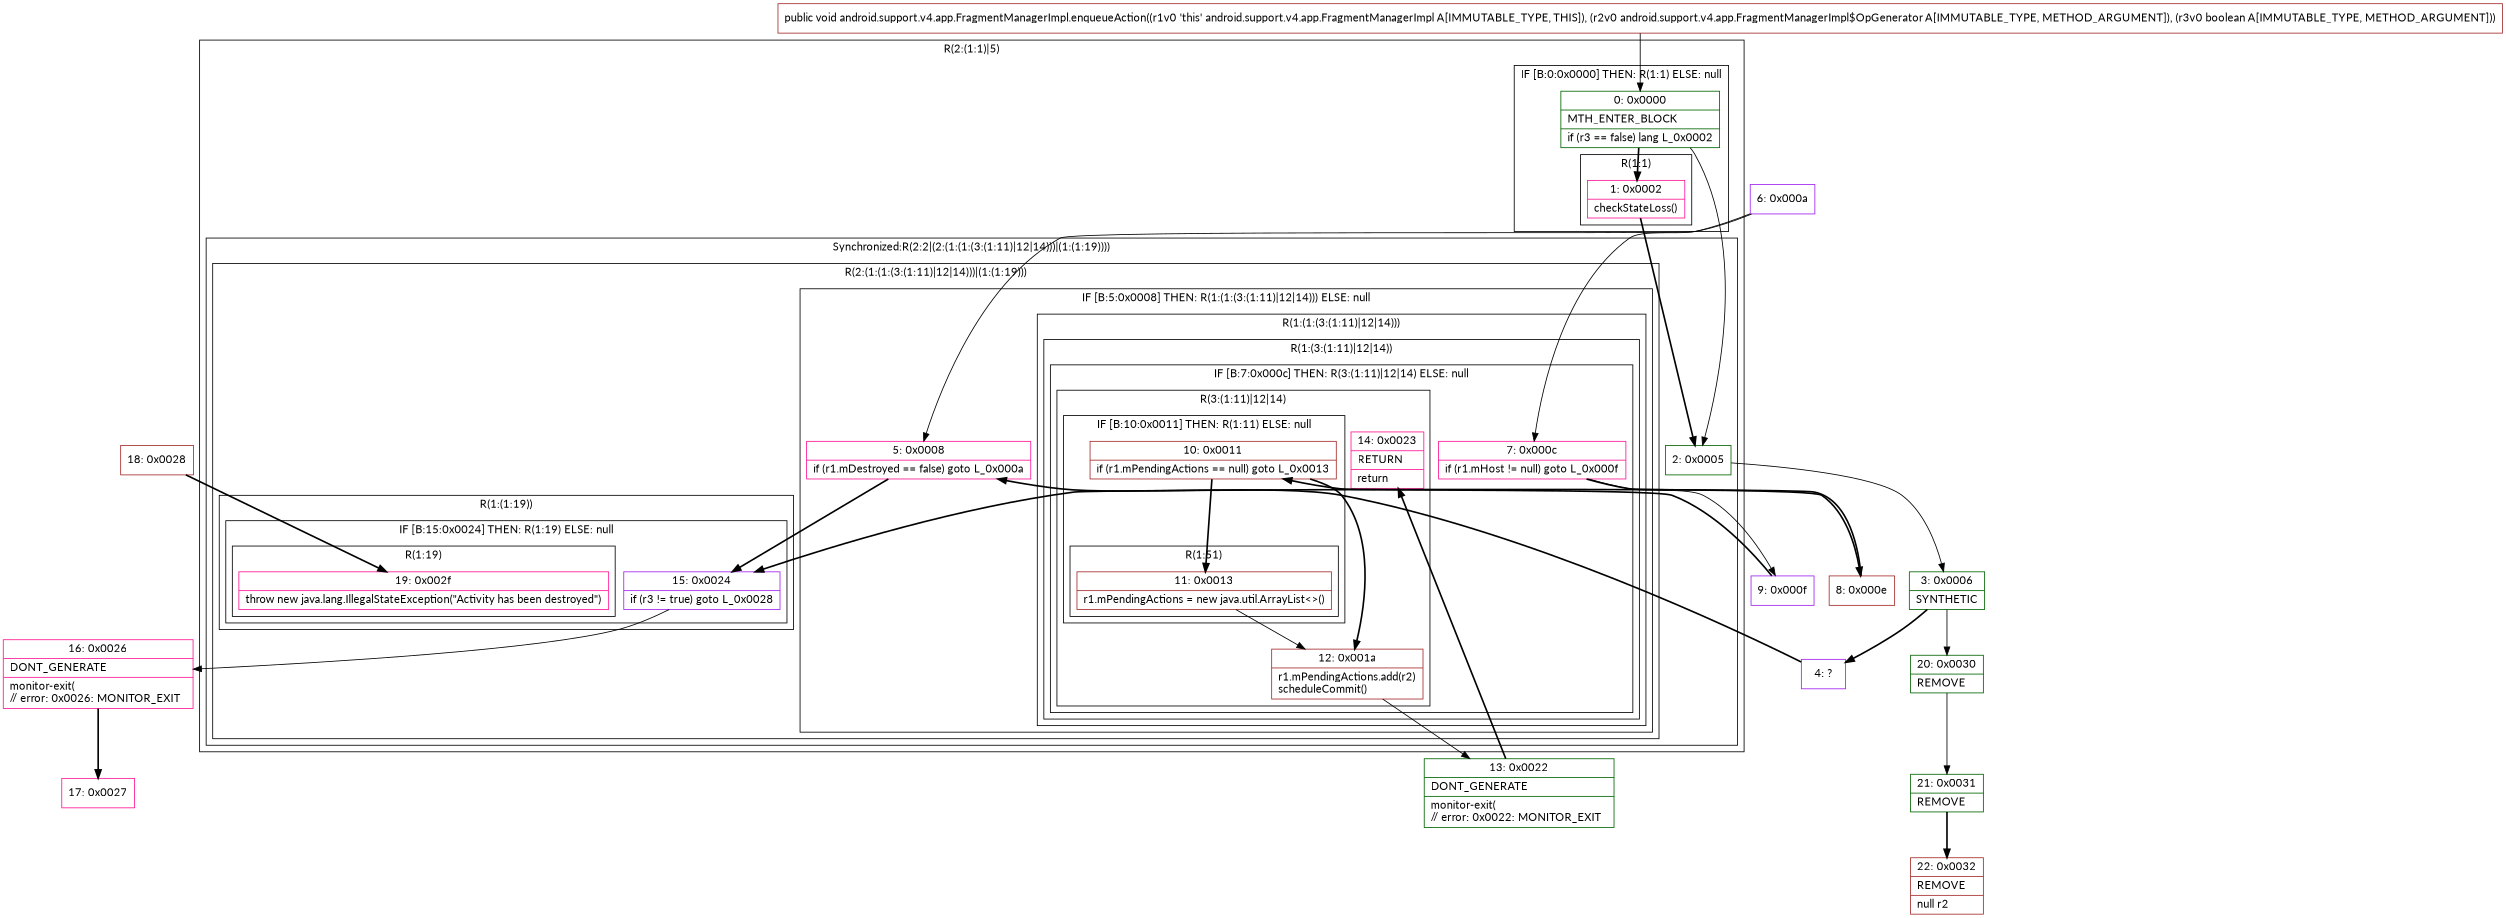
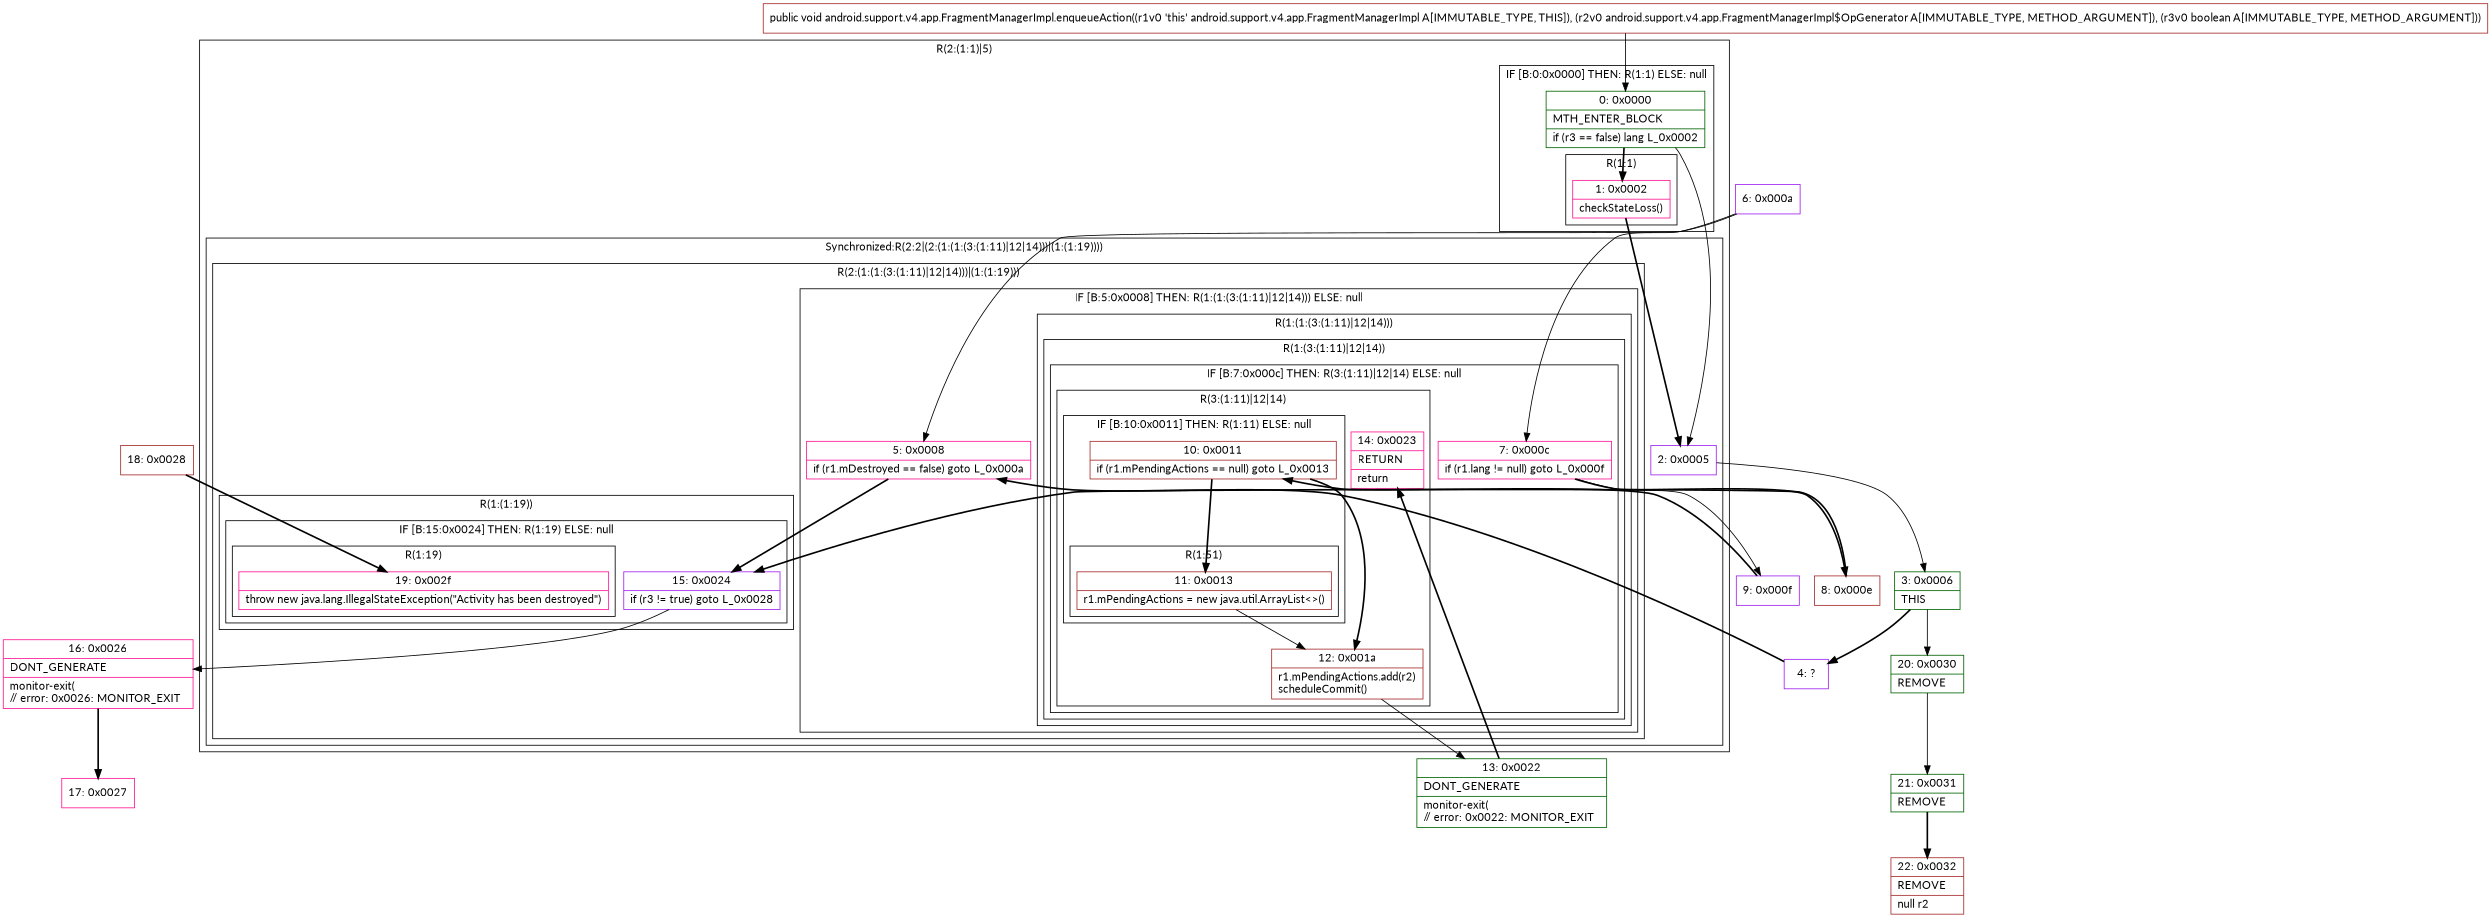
  digraph {
    fontname=Lato
    node [color=deeppink fontname=Lato shape=record]
    edge [fontname=Lato style=bold]
    n1 [label="{1\:\ 0x0002|checkStateLoss()\l}"]
    n2 [color=darkgreen label="{0\:\ 0x0000|MTH_ENTER_BLOCK\l|if (r3 == false) lang L_0x0002\l}"]
    n3 [color=brown label="{11\:\ 0x0013|r1.mPendingActions = new java.util.ArrayList\<\>()\l}"]
    n4 [color=brown label="{10\:\ 0x0011|if (r1.mPendingActions == null) goto L_0x0013\l}"]
    n5 [color=brown label="{12\:\ 0x001a|r1.mPendingActions.add(r2)\lscheduleCommit()\l}"]
    n6 [label="{14\:\ 0x0023|RETURN\l|return\l}"]
-   n7 [label="{7\:\ 0x000c|if (r1.mHost != null) goto L_0x000f\l}"]
+   n7 [label="{7\:\ 0x000c|if (r1.lang != null) goto L_0x000f\l}"]
    n8 [label="{5\:\ 0x0008|if (r1.mDestroyed == false) goto L_0x000a\l}"]
    n9 [label="{19\:\ 0x002f|throw new java.lang.IllegalStateException(\"Activity has been destroyed\")\l}"]
    n10 [color=purple label="{15\:\ 0x0024|if (r3 != true) goto L_0x0028\l}"]
-   n11 [color=darkgreen label="{2\:\ 0x0005}"]
+   n11 [color=purple label="{2\:\ 0x0005}"]
    n12 [color=darkgreen label="{13\:\ 0x0022|DONT_GENERATE\l|monitor\-exit(\l\/\/ error: 0x0022: MONITOR_EXIT  \l}"]
    n13 [color=brown label="{8\:\ 0x000e}"]
    n14 [color=purple label="{9\:\ 0x000f}"]
    n15 [label="{16\:\ 0x0026|DONT_GENERATE\l|monitor\-exit(\l\/\/ error: 0x0026: MONITOR_EXIT  \l}"]
-   n16 [color=darkgreen label="{3\:\ 0x0006|SYNTHETIC\l}"]
+   n16 [color=darkgreen label="{3\:\ 0x0006|THIS\l}"]
    n17 [color=purple label="{4\:\ ?}"]
    n18 [color=darkgreen label="{20\:\ 0x0030|REMOVE\l}"]
    n19 [color=purple label="{6\:\ 0x000a}"]
    n20 [label="{17\:\ 0x0027}"]
    n21 [color=brown label="{18\:\ 0x0028}"]
    n22 [color=darkgreen label="{21\:\ 0x0031|REMOVE\l}"]
    n23 [color=brown label="{22\:\ 0x0032|REMOVE\l|null r2\l}"]
    n24 [color=brown label="{public void android.support.v4.app.FragmentManagerImpl.enqueueAction((r1v0 'this' android.support.v4.app.FragmentManagerImpl A[IMMUTABLE_TYPE, THIS]), (r2v0 android.support.v4.app.FragmentManagerImpl$OpGenerator A[IMMUTABLE_TYPE, METHOD_ARGUMENT]), (r3v0 boolean A[IMMUTABLE_TYPE, METHOD_ARGUMENT])) }"]
    subgraph cluster_1 {
      label="R(2:(1:1)|5)"
      subgraph cluster_2 {
        label="IF [B:0:0x0000] THEN: R(1:1) ELSE: null"
        n2
        subgraph cluster_3 {
          label="R(1:1)"
          n1
        }
      }
      subgraph cluster_4 {
        label="Synchronized:R(2:2|(2:(1:(1:(3:(1:11)|12|14)))|(1:(1:19))))"
        n11
        subgraph cluster_5 {
          label="R(2:(1:(1:(3:(1:11)|12|14)))|(1:(1:19)))"
          subgraph cluster_6 {
            label="IF [B:5:0x0008] THEN: R(1:(1:(3:(1:11)|12|14))) ELSE: null"
            n8
            subgraph cluster_7 {
              label="R(1:(1:(3:(1:11)|12|14)))"
              subgraph cluster_8 {
                label="R(1:(3:(1:11)|12|14))"
                subgraph cluster_9 {
                  label="IF [B:7:0x000c] THEN: R(3:(1:11)|12|14) ELSE: null"
                  n7
                  subgraph cluster_10 {
                    label="R(3:(1:11)|12|14)"
                    n5
                    n6
                    subgraph cluster_11 {
                      label="IF [B:10:0x0011] THEN: R(1:11) ELSE: null"
                      n4
                      subgraph cluster_12 {
                        label="R(1:51)"
                        n3
                      }
                    }
                  }
                }
              }
            }
          }
          subgraph cluster_13 {
            label="R(1:(1:19))"
            subgraph cluster_14 {
              label="IF [B:15:0x0024] THEN: R(1:19) ELSE: null"
              n10
              subgraph cluster_15 {
                label="R(1:19)"
                n9
              }
            }
          }
        }
      }
    }
    n1 -> n11
    n2 -> n1
    n2 -> n11 [style=solid]
    n3 -> n5 [style=solid]
    n4 -> n3
    n4 -> n5
    n5 -> n12 [style=solid]
    n7 -> n13
    n7 -> n14 [style=solid]
    n8 -> n10
    n10 -> n15 [style=solid]
    n11 -> n16 [style=solid]
    n12 -> n6
    n13 -> n10
    n14 -> n4
    n15 -> n20
    n16 -> n17
    n16 -> n18 [style=solid]
    n17 -> n8
    n18 -> n22 [style=solid]
    n19 -> n7 [style=solid]
    n19 -> n8 [style=solid]
    n21 -> n9
    n22 -> n23
    n24 -> n2 [style=solid]
  }
